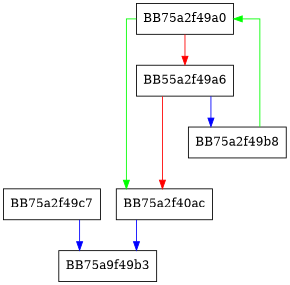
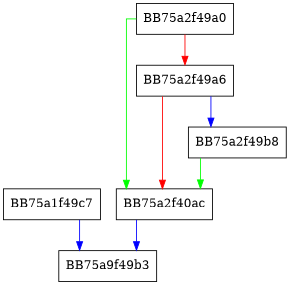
  digraph {
    splines=ortho
    node [shape=box]
    edge [color=blue]
    n1 [label=BB75a2f40ac]
    BB75a2f49a0
-   BB75a2f49a6 [label=BB55a2f49a6]
+   BB75a2f49a6
    n4 [label=BB75a9f49b3]
    BB75a2f49b8
-   BB75a2f49c7
+   BB75a2f49c7 [label=BB75a1f49c7]
    n1 -> n4
    BB75a2f49a0 -> n1 [color=green]
    BB75a2f49a0 -> BB75a2f49a6 [color=red]
    BB75a2f49a6 -> n1 [color=red]
    BB75a2f49a6 -> BB75a2f49b8
-   BB75a2f49b8 -> BB75a2f49a0 [color=green]
+   BB75a2f49b8 -> n1 [color=green]
    BB75a2f49c7 -> n4
  }
